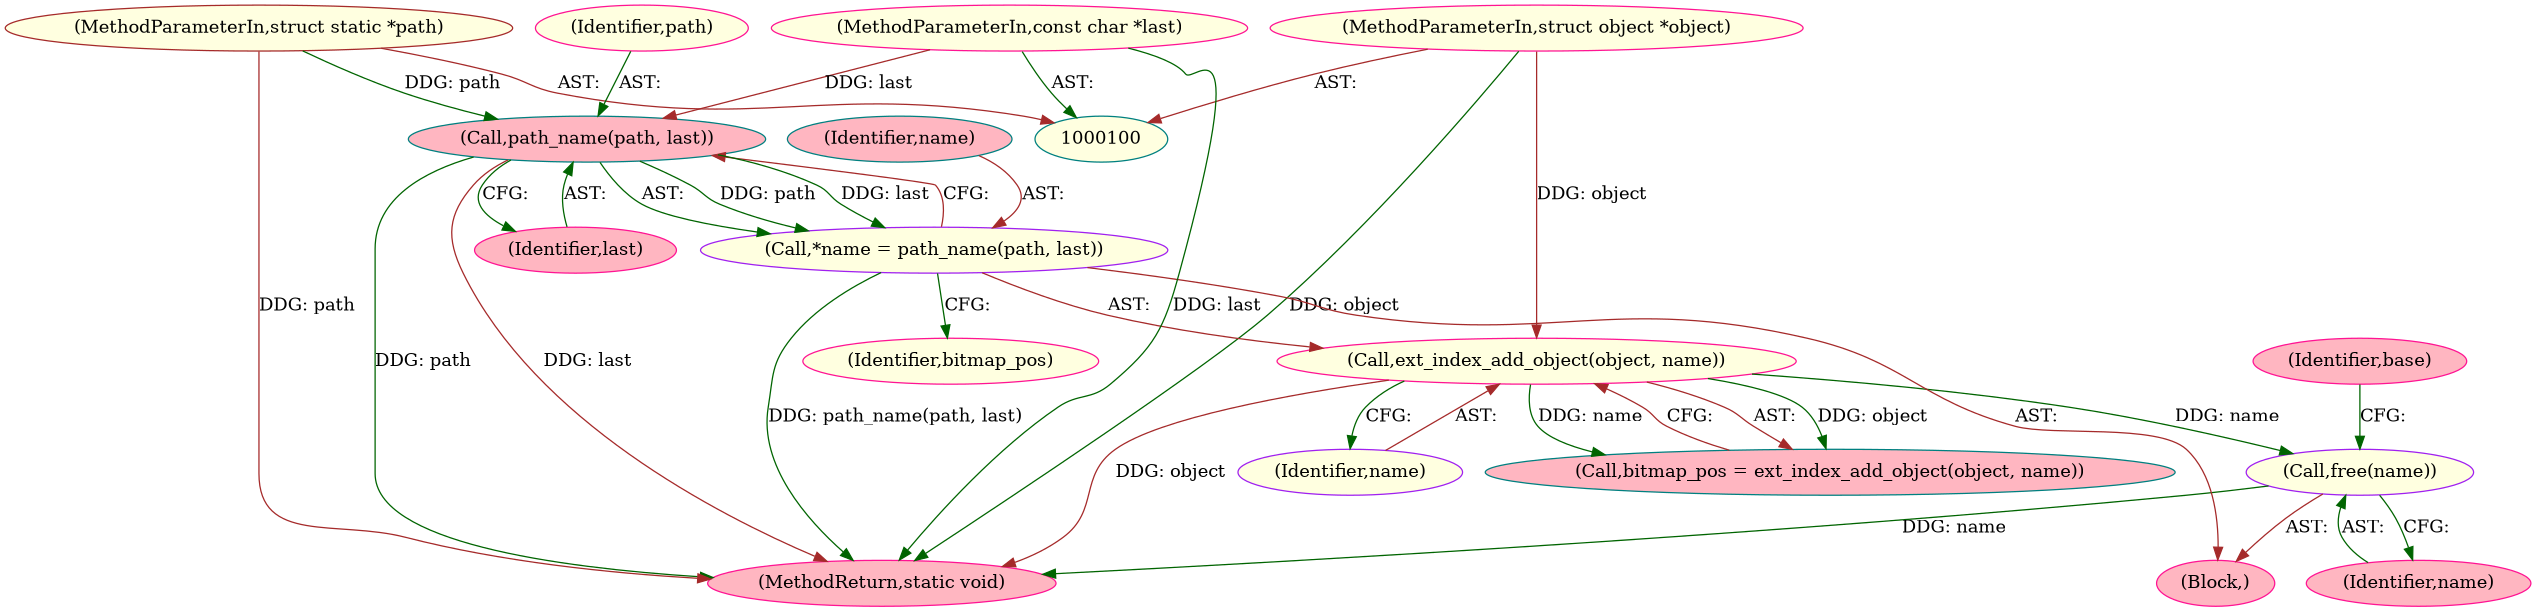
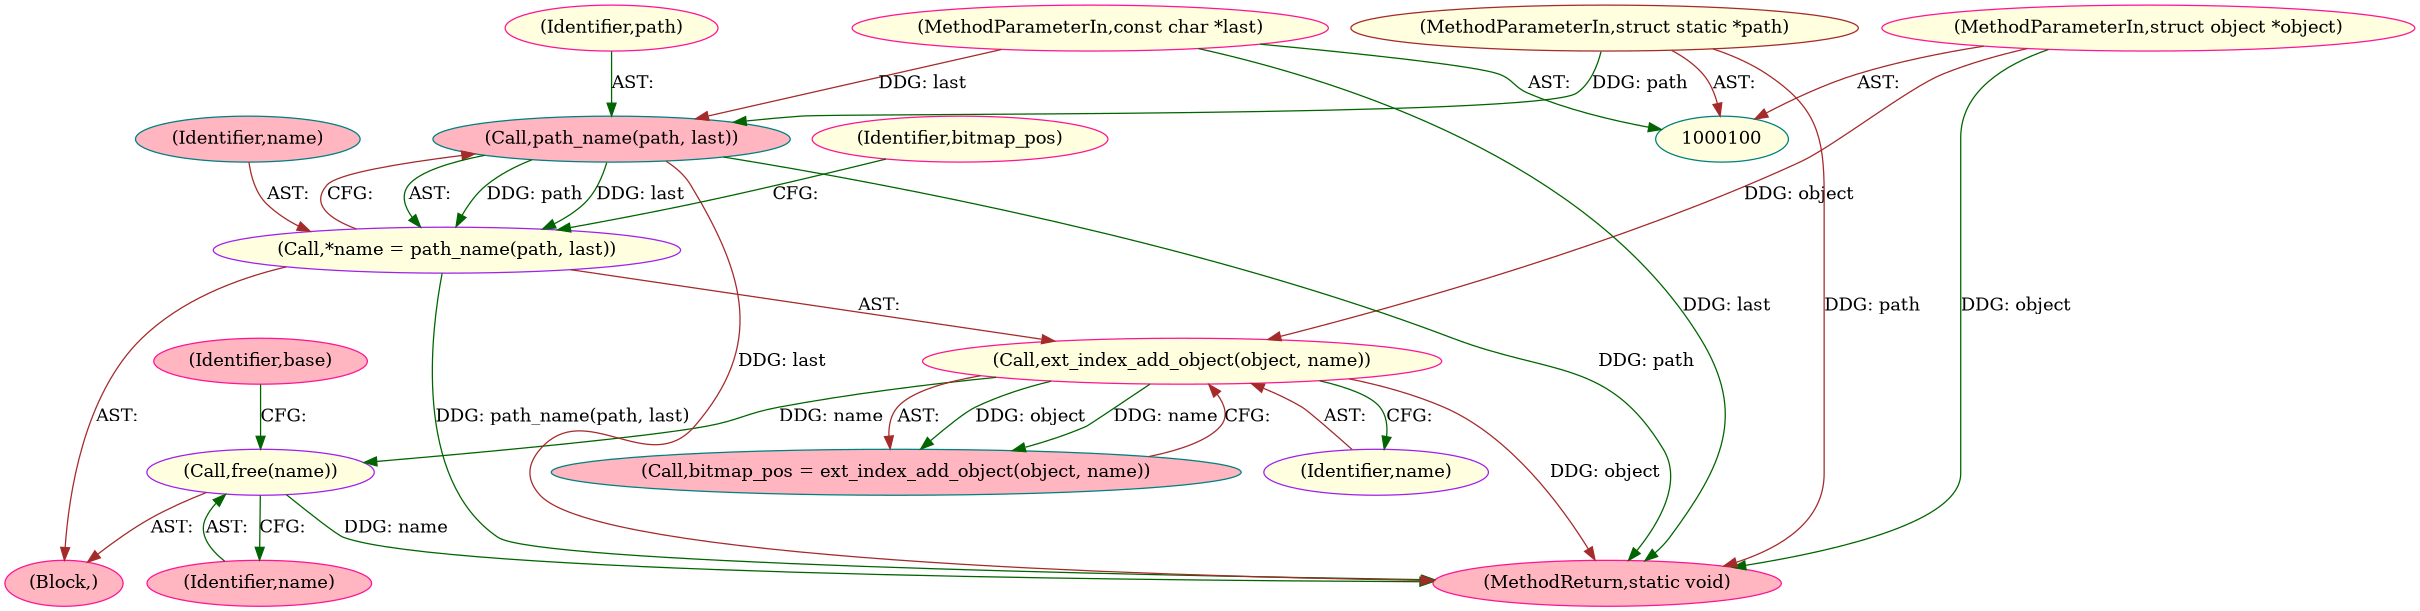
  digraph {
    node [color=deeppink fillcolor=lightyellow style=filled]
    edge [color=darkgreen]
    n1 [color=purple label="(Call,free(name))"]
    n2 [fillcolor=lightpink label="(Identifier,name)"]
    n3 [fillcolor=lightpink label="(MethodReturn,static void)"]
    n4 [fillcolor=lightpink label="(Block,)"]
    n5 [label="(Call,ext_index_add_object(object, name))"]
    n6 [color=teal fillcolor=lightpink label="(Call,bitmap_pos = ext_index_add_object(object, name))"]
    n7 [color=purple label="(Identifier,name)"]
    n8 [label="(MethodParameterIn,struct object *object)"]
    1000100 [color=teal]
    n10 [color=purple label="(Call,*name = path_name(path, last))"]
    n11 [color=teal fillcolor=lightpink label="(Call,path_name(path, last))"]
-   n12 [fillcolor=lightpink label="(Identifier,last)"]
    n13 [color=brown label="(MethodParameterIn,struct static *path)"]
    n14 [label="(MethodParameterIn,const char *last)"]
    n15 [label="(Identifier,bitmap_pos)"]
    n16 [label="(Identifier,path)"]
    n17 [fillcolor=lightpink label="(Identifier,base)"]
    n18 [color=teal fillcolor=lightpink label="(Identifier,name)"]
    n1 -> n2 [label="CFG: "]
    n1 -> n3 [label="DDG: name"]
    n1 -> n4 [color=brown label="AST: "]
    n2 -> n1 [label="AST: "]
    n5 -> n1 [label="DDG: name"]
    n5 -> n3 [color=brown label="DDG: object"]
    n5 -> n6 [color=brown label="AST: "]
    n5 -> n6 [label="DDG: object"]
    n5 -> n6 [label="DDG: name"]
    n5 -> n7 [label="CFG: "]
    n6 -> n5 [color=brown label="CFG: "]
    n7 -> n5 [color=brown label="AST: "]
    n8 -> n3 [label="DDG: object"]
    n8 -> n5 [color=brown label="DDG: object"]
    n8 -> 1000100 [color=brown label="AST: "]
    n10 -> n3 [label="DDG: path_name(path, last)"]
    n10 -> n4 [color=brown label="AST: "]
    n10 -> n5 [color=brown label="AST: "]
    n10 -> n11 [color=brown label="CFG: "]
    n11 -> n3 [color=brown label="DDG: last"]
    n11 -> n3 [label="DDG: path"]
    n11 -> n10 [label="AST: "]
    n11 -> n10 [label="DDG: path"]
    n11 -> n10 [label="DDG: last"]
-   n11 -> n12 [label="CFG: "]
-   n12 -> n11 [label="AST: "]
    n13 -> n3 [color=brown label="DDG: path"]
    n13 -> 1000100 [color=brown label="AST: "]
    n13 -> n11 [label="DDG: path"]
    n14 -> n3 [label="DDG: last"]
    n14 -> 1000100 [label="AST: "]
    n14 -> n11 [color=brown label="DDG: last"]
-   n10 -> n15 [label="CFG: "]
+   n15 -> n10 [label="CFG: "]
    n16 -> n11 [label="AST: "]
    n17 -> n1 [label="CFG: "]
    n18 -> n10 [color=brown label="AST: "]
  }
